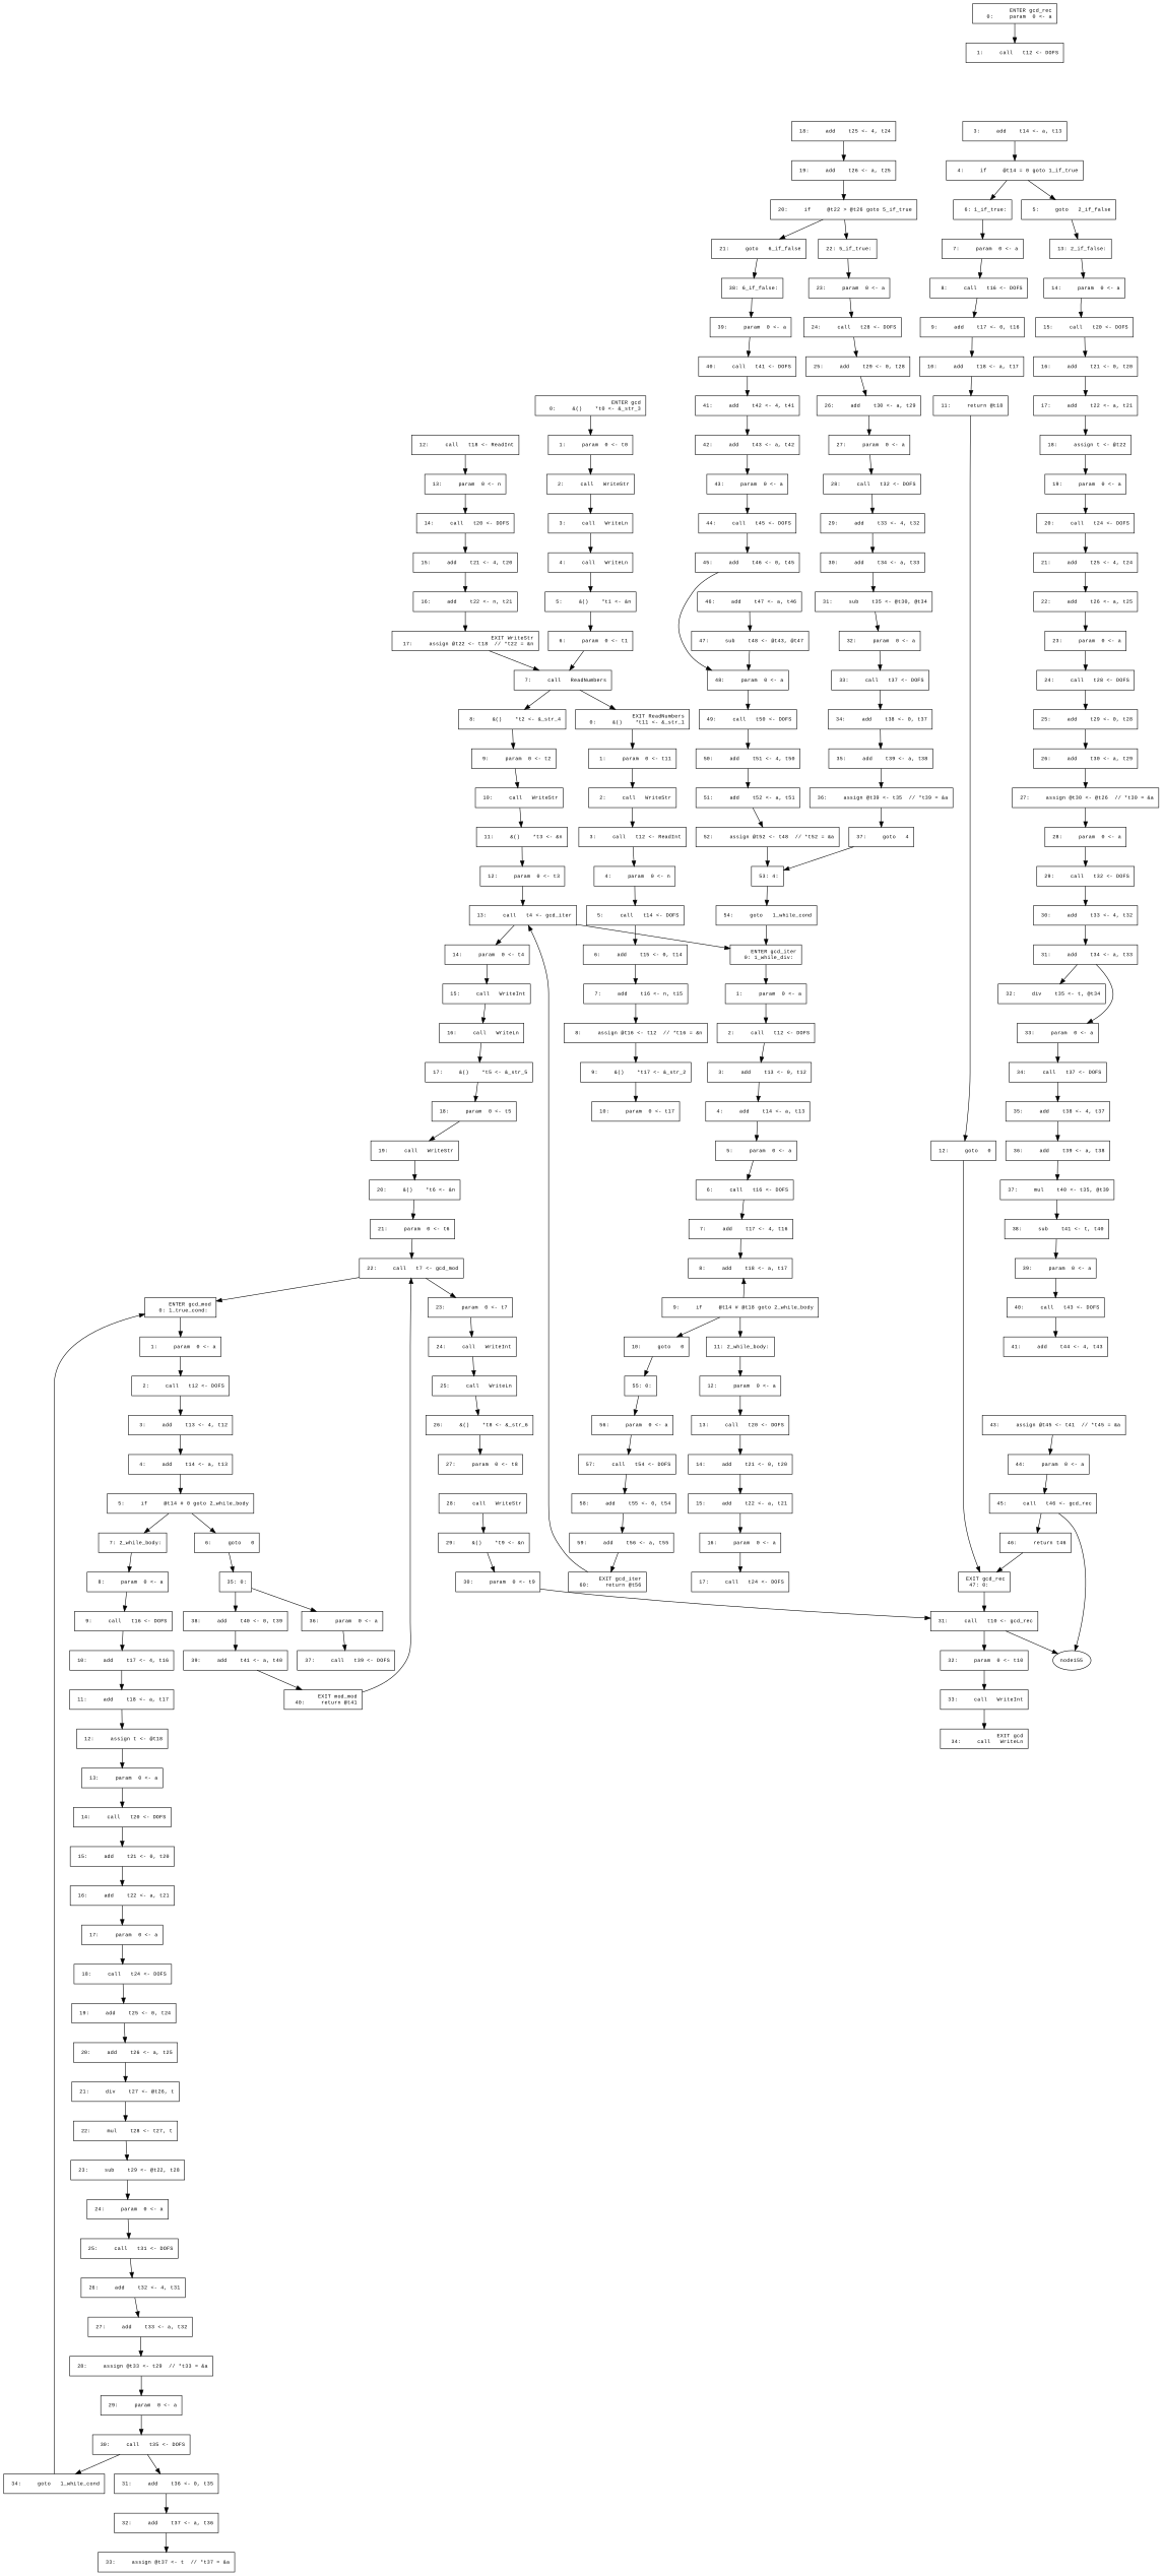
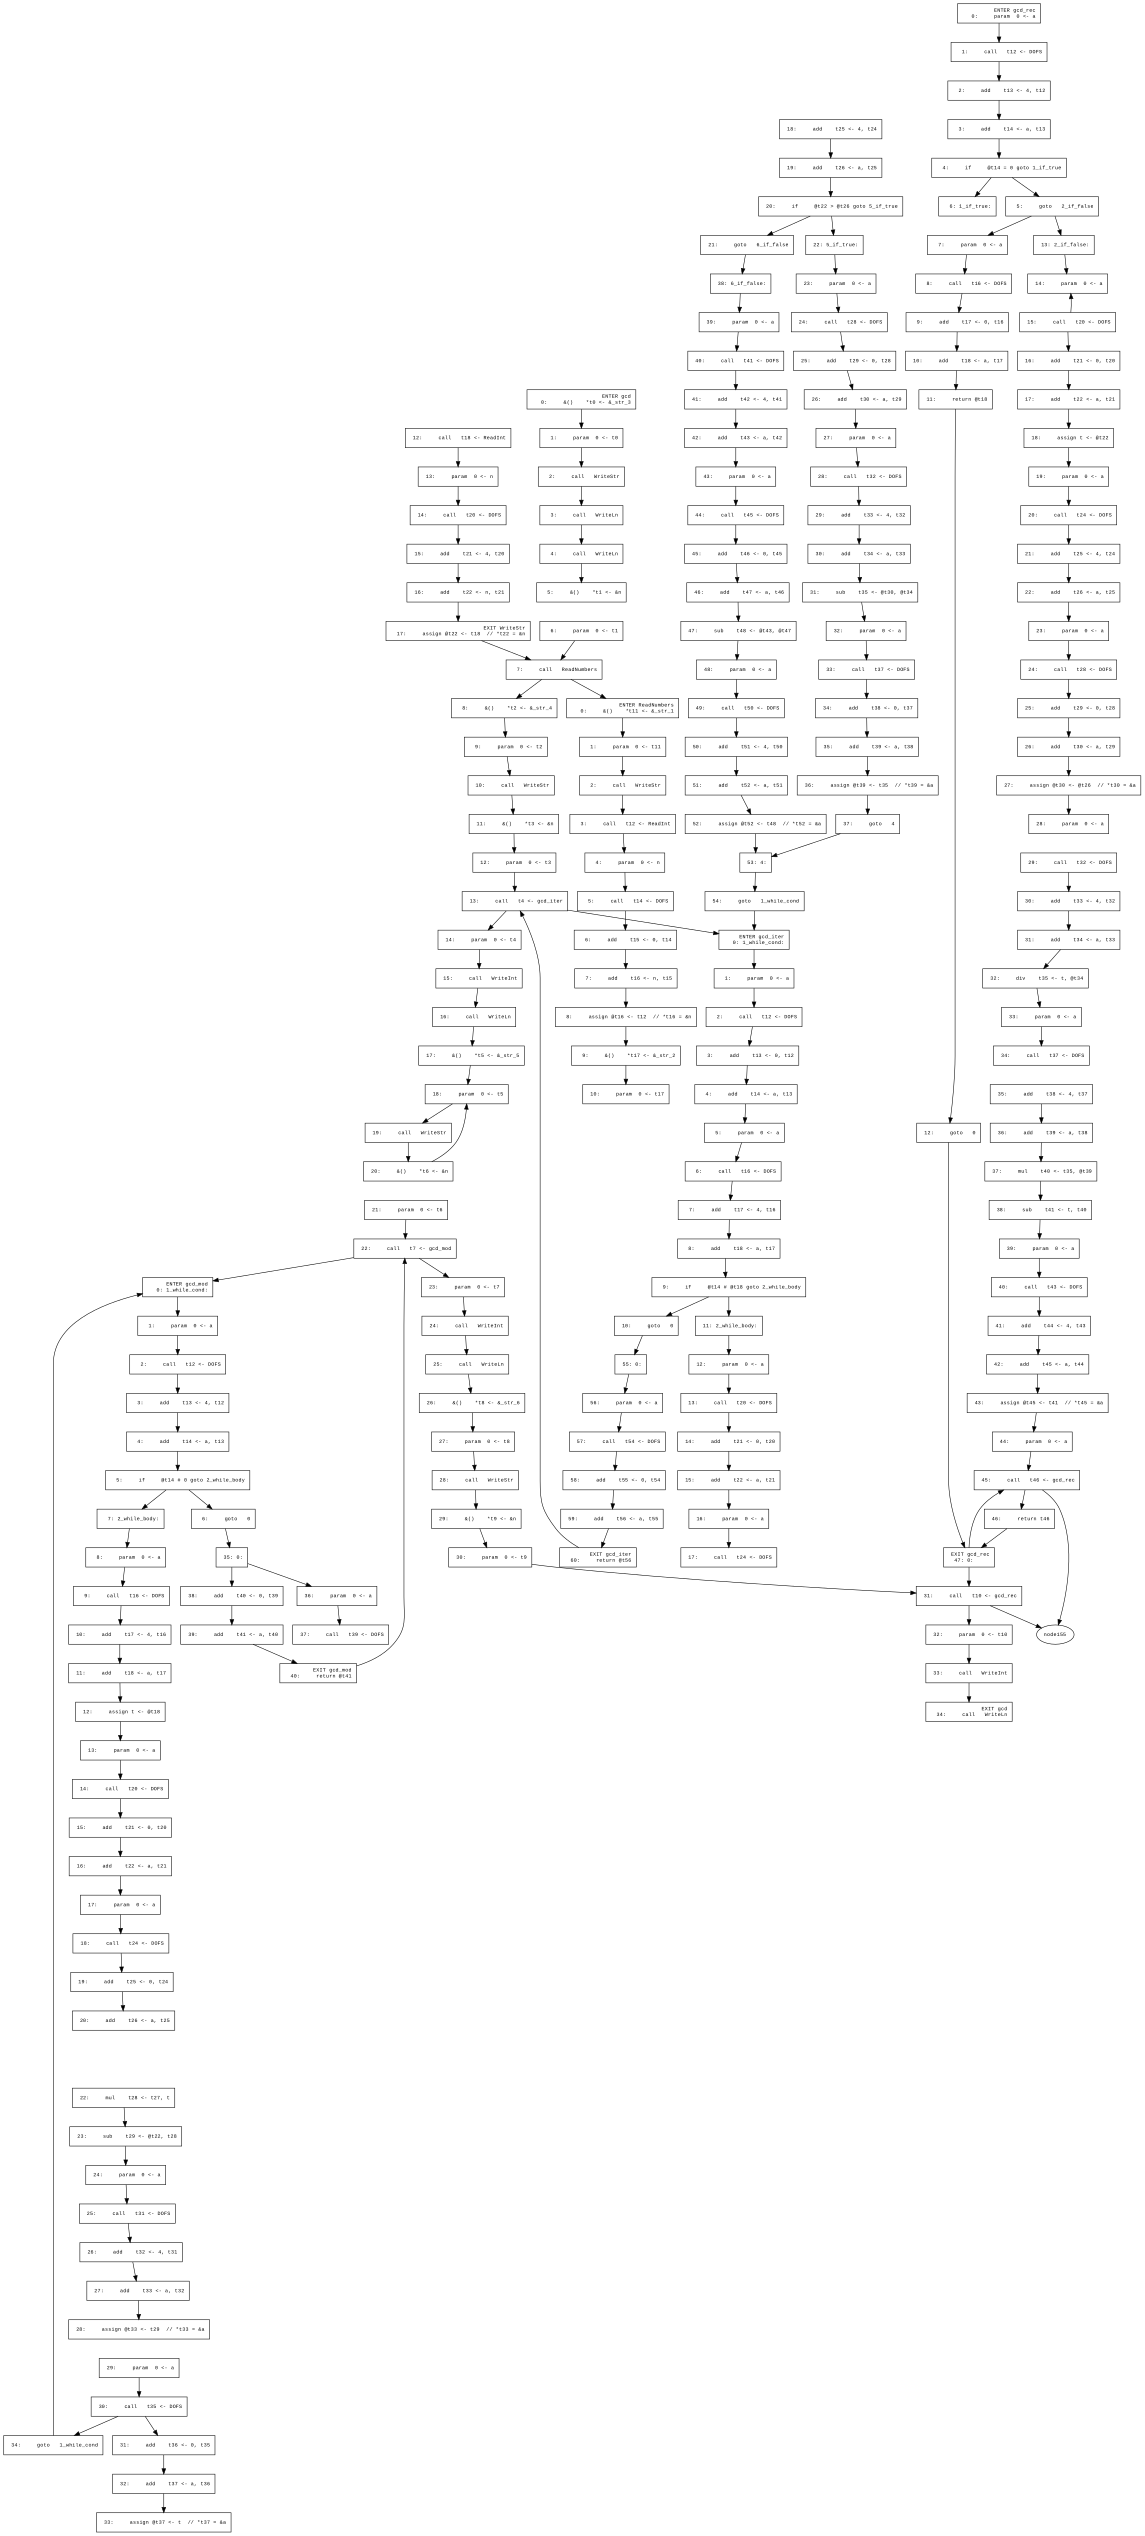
  digraph {
    fontname="Times New Roman"
    fontsize=10
    node [fontname="Courier New" fontsize=10 shape=box]
    edge [fontname="Times New Roman" fontsize=10]
    n1 [label=" ENTER gcd\r   0:     &()    *t0 <- &_str_3\l"]
    n2 [label="  1:     param  0 <- t0\l"]
    n3 [label="  2:     call   WriteStr\l"]
    n4 [label="  3:     call   WriteLn\l"]
    n5 [label="  4:     call   WriteLn\l"]
    n6 [label="  5:     &()    *t1 <- &n\l"]
    n7 [label="  6:     param  0 <- t1\l"]
    n8 [label="  7:     call   ReadNumbers\l"]
    n9 [label="  8:     &()    *t2 <- &_str_4\l"]
-   n10 [label=" EXIT ReadNumbers\r   0:     &()    *t11 <- &_str_1\l"]
+   n10 [label=" ENTER ReadNumbers\r   0:     &()    *t11 <- &_str_1\l"]
    n11 [label="  9:     param  0 <- t2\l"]
    n12 [label="  1:     param  0 <- t11\l"]
    n13 [label=" 10:     call   WriteStr\l"]
    n14 [label="  2:     call   WriteStr\l"]
    n15 [label=" 11:     &()    *t3 <- &n\l"]
    n16 [label=" 12:     param  0 <- t3\l"]
    n17 [label=" 13:     call   t4 <- gcd_iter\l"]
    n18 [label=" 14:     param  0 <- t4\l"]
-   n19 [label=" ENTER gcd_iter\r   0: 1_while_div:\l"]
+   n19 [label=" ENTER gcd_iter\r   0: 1_while_cond:\l"]
    n20 [label=" 15:     call   WriteInt\l"]
    n21 [label="  1:     param  0 <- a\l"]
    n22 [label=" 16:     call   WriteLn\l"]
    n23 [label="  2:     call   t12 <- DOFS\l"]
    n24 [label=" 17:     &()    *t5 <- &_str_5\l"]
    n25 [label=" 18:     param  0 <- t5\l"]
    n26 [label=" 19:     call   WriteStr\l"]
    n27 [label=" 20:     &()    *t6 <- &n\l"]
    n28 [label=" 21:     param  0 <- t6\l"]
    n29 [label=" 22:     call   t7 <- gcd_mod\l"]
    n30 [label=" 23:     param  0 <- t7\l"]
-   n31 [label=" ENTER gcd_mod\r   0: 1_true_cond:\l"]
+   n31 [label=" ENTER gcd_mod\r   0: 1_while_cond:\l"]
    n32 [label=" 24:     call   WriteInt\l"]
    n33 [label="  1:     param  0 <- a\l"]
    n34 [label=" 25:     call   WriteLn\l"]
    n35 [label="  2:     call   t12 <- DOFS\l"]
    n36 [label=" 26:     &()    *t8 <- &_str_6\l"]
    n37 [label=" 27:     param  0 <- t8\l"]
    n38 [label=" 28:     call   WriteStr\l"]
    n39 [label=" 29:     &()    *t9 <- &n\l"]
    n40 [label=" 30:     param  0 <- t9\l"]
    n41 [label=" 31:     call   t10 <- gcd_rec\l"]
    n42 [label=" 32:     param  0 <- t10\l"]
    node155 [shape=""]
    n44 [label=" 33:     call   WriteInt\l"]
    n45 [label=" EXIT gcd\r  34:     call   WriteLn\l"]
    n46 [label="  3:     add    t13 <- 0, t12\l"]
    n47 [label="  4:     add    t14 <- a, t13\l"]
    n48 [label="  5:     param  0 <- a\l"]
    n49 [label="  6:     call   t16 <- DOFS\l"]
    n50 [label="  7:     add    t17 <- 4, t16\l"]
    n51 [label="  8:     add    t18 <- a, t17\l"]
    n52 [label="  9:     if     @t14 # @t18 goto 2_while_body\l"]
    n53 [label=" 11: 2_while_body:\l"]
    n54 [label=" 10:     goto   0\l"]
    n55 [label=" 12:     param  0 <- a\l"]
    n56 [label=" 55: 0:\l"]
    n57 [label=" 13:     call   t20 <- DOFS\l"]
    n58 [label=" 56:     param  0 <- a\l"]
    n59 [label=" 57:     call   t54 <- DOFS\l"]
    n60 [label=" 14:     add    t21 <- 0, t20\l"]
    n61 [label=" 15:     add    t22 <- a, t21\l"]
    n62 [label=" 16:     param  0 <- a\l"]
    n63 [label=" 17:     call   t24 <- DOFS\l"]
    n64 [label=" 18:     add    t25 <- 4, t24\l"]
    n65 [label=" 19:     add    t26 <- a, t25\l"]
    n66 [label=" 20:     if     @t22 > @t26 goto 5_if_true\l"]
    n67 [label=" 22: 5_if_true:\l"]
    n68 [label=" 21:     goto   6_if_false\l"]
    n69 [label=" 23:     param  0 <- a\l"]
    n70 [label=" 38: 6_if_false:\l"]
    n71 [label=" 24:     call   t28 <- DOFS\l"]
    n72 [label=" 39:     param  0 <- a\l"]
    n73 [label=" 40:     call   t41 <- DOFS\l"]
    n74 [label=" 25:     add    t29 <- 0, t28\l"]
    n75 [label=" 26:     add    t30 <- a, t29\l"]
    n76 [label=" 27:     param  0 <- a\l"]
    n77 [label=" 28:     call   t32 <- DOFS\l"]
    n78 [label=" 29:     add    t33 <- 4, t32\l"]
    n79 [label=" 30:     add    t34 <- a, t33\l"]
    n80 [label=" 31:     sub    t35 <- @t30, @t34\l"]
    n81 [label=" 32:     param  0 <- a\l"]
    n82 [label=" 33:     call   t37 <- DOFS\l"]
    n83 [label=" 34:     add    t38 <- 0, t37\l"]
    n84 [label=" 35:     add    t39 <- a, t38\l"]
    n85 [label=" 36:     assign @t39 <- t35  // *t39 = &a\l"]
    n86 [label=" 37:     goto   4\l"]
    n87 [label=" 53: 4:\l"]
    n88 [label=" 54:     goto   1_while_cond\l"]
    n89 [label=" 41:     add    t42 <- 4, t41\l"]
    n90 [label=" 42:     add    t43 <- a, t42\l"]
    n91 [label=" 43:     param  0 <- a\l"]
    n92 [label=" 44:     call   t45 <- DOFS\l"]
    n93 [label=" 45:     add    t46 <- 0, t45\l"]
    n94 [label=" 46:     add    t47 <- a, t46\l"]
    n95 [label=" 47:     sub    t48 <- @t43, @t47\l"]
    n96 [label=" 48:     param  0 <- a\l"]
    n97 [label=" 49:     call   t50 <- DOFS\l"]
    n98 [label=" 50:     add    t51 <- 4, t50\l"]
    n99 [label=" 51:     add    t52 <- a, t51\l"]
    n100 [label=" 52:     assign @t52 <- t48  // *t52 = &a\l"]
    n101 [label=" 58:     add    t55 <- 0, t54\l"]
    n102 [label=" 59:     add    t56 <- a, t55\l"]
    n103 [label=" EXIT gcd_iter\r  60:     return @t56\l"]
    n104 [label="  3:     add    t13 <- 4, t12\l"]
    n105 [label="  4:     add    t14 <- a, t13\l"]
    n106 [label="  5:     if     @t14 # 0 goto 2_while_body\l"]
    n107 [label="  7: 2_while_body:\l"]
    n108 [label="  6:     goto   0\l"]
    n109 [label="  8:     param  0 <- a\l"]
    n110 [label=" 35: 0:\l"]
    n111 [label="  9:     call   t16 <- DOFS\l"]
    n112 [label=" 36:     param  0 <- a\l"]
    n113 [label=" 38:     add    t40 <- 0, t39\l"]
    n114 [label=" 37:     call   t39 <- DOFS\l"]
    n115 [label=" 10:     add    t17 <- 4, t16\l"]
    n116 [label=" 11:     add    t18 <- a, t17\l"]
    n117 [label=" 12:     assign t <- @t18\l"]
    n118 [label=" 13:     param  0 <- a\l"]
    n119 [label=" 14:     call   t20 <- DOFS\l"]
    n120 [label=" 15:     add    t21 <- 0, t20\l"]
    n121 [label=" 16:     add    t22 <- a, t21\l"]
    n122 [label=" 17:     param  0 <- a\l"]
    n123 [label=" 18:     call   t24 <- DOFS\l"]
    n124 [label=" 19:     add    t25 <- 0, t24\l"]
    n125 [label=" 20:     add    t26 <- a, t25\l"]
-   n126 [label=" 21:     div    t27 <- @t26, t\l"]
    n127 [label=" 22:     mul    t28 <- t27, t\l"]
    n128 [label=" 23:     sub    t29 <- @t22, t28\l"]
    n129 [label=" 24:     param  0 <- a\l"]
    n130 [label=" 25:     call   t31 <- DOFS\l"]
    n131 [label=" 26:     add    t32 <- 4, t31\l"]
    n132 [label=" 27:     add    t33 <- a, t32\l"]
    n133 [label=" 28:     assign @t33 <- t29  // *t33 = &a\l"]
    n134 [label=" 29:     param  0 <- a\l"]
    n135 [label=" 30:     call   t35 <- DOFS\l"]
    n136 [label=" 31:     add    t36 <- 0, t35\l"]
    n137 [label=" 34:     goto   1_while_cond\l"]
    n138 [label=" 32:     add    t37 <- a, t36\l"]
    n139 [label=" 33:     assign @t37 <- t  // *t37 = &a\l"]
    n140 [label=" 39:     add    t41 <- a, t40\l"]
-   n141 [label=" EXIT mod_mod\r  40:     return @t41\l"]
+   n141 [label=" EXIT gcd_mod\r  40:     return @t41\l"]
    n142 [label=" ENTER gcd_rec\r   0:     param  0 <- a\l"]
    n143 [label="  1:     call   t12 <- DOFS\l"]
+   n144 [label="  2:     add    t13 <- 4, t12\l"]
    n145 [label="  3:     add    t14 <- a, t13\l"]
    n146 [label="  4:     if     @t14 = 0 goto 1_if_true\l"]
    n147 [label="  6: 1_if_true:\l"]
    n148 [label="  5:     goto   2_if_false\l"]
    n149 [label="  7:     param  0 <- a\l"]
    n150 [label=" 13: 2_if_false:\l"]
    n151 [label="  8:     call   t16 <- DOFS\l"]
    n152 [label=" 14:     param  0 <- a\l"]
    n153 [label=" 15:     call   t20 <- DOFS\l"]
    n154 [label="  9:     add    t17 <- 0, t16\l"]
    n155 [label=" 10:     add    t18 <- a, t17\l"]
    n156 [label=" 11:     return @t18\l"]
    n157 [label=" 12:     goto   0\l"]
    n158 [label=" EXIT gcd_rec\r  47: 0:\l"]
    n159 [label=" 45:     call   t46 <- gcd_rec\l"]
    n160 [label=" 46:     return t46\l"]
    n161 [label=" 16:     add    t21 <- 0, t20\l"]
    n162 [label=" 17:     add    t22 <- a, t21\l"]
    n163 [label=" 18:     assign t <- @t22\l"]
    n164 [label=" 19:     param  0 <- a\l"]
    n165 [label=" 20:     call   t24 <- DOFS\l"]
    n166 [label=" 21:     add    t25 <- 4, t24\l"]
    n167 [label=" 22:     add    t26 <- a, t25\l"]
    n168 [label=" 23:     param  0 <- a\l"]
    n169 [label=" 24:     call   t28 <- DOFS\l"]
    n170 [label=" 25:     add    t29 <- 0, t28\l"]
    n171 [label=" 26:     add    t30 <- a, t29\l"]
    n172 [label=" 27:     assign @t30 <- @t26  // *t30 = &a\l"]
    n173 [label=" 28:     param  0 <- a\l"]
    n174 [label=" 29:     call   t32 <- DOFS\l"]
    n175 [label=" 30:     add    t33 <- 4, t32\l"]
    n176 [label=" 31:     add    t34 <- a, t33\l"]
    n177 [label=" 32:     div    t35 <- t, @t34\l"]
    n178 [label=" 33:     param  0 <- a\l"]
    n179 [label=" 34:     call   t37 <- DOFS\l"]
    n180 [label=" 35:     add    t38 <- 4, t37\l"]
    n181 [label=" 36:     add    t39 <- a, t38\l"]
    n182 [label=" 37:     mul    t40 <- t35, @t39\l"]
    n183 [label=" 38:     sub    t41 <- t, t40\l"]
    n184 [label=" 39:     param  0 <- a\l"]
    n185 [label=" 40:     call   t43 <- DOFS\l"]
    n186 [label=" 41:     add    t44 <- 4, t43\l"]
+   n187 [label=" 42:     add    t45 <- a, t44\l"]
    n188 [label=" 43:     assign @t45 <- t41  // *t45 = &a\l"]
    n189 [label=" 44:     param  0 <- a\l"]
    n190 [label="  3:     call   t12 <- ReadInt\l"]
    n191 [label="  4:     param  0 <- n\l"]
    n192 [label="  5:     call   t14 <- DOFS\l"]
    n193 [label="  6:     add    t15 <- 0, t14\l"]
    n194 [label="  7:     add    t16 <- n, t15\l"]
    n195 [label="  8:     assign @t16 <- t12  // *t16 = &n\l"]
    n196 [label="  9:     &()    *t17 <- &_str_2\l"]
    n197 [label=" 10:     param  0 <- t17\l"]
    n198 [label=" 12:     call   t18 <- ReadInt\l"]
    n199 [label=" 13:     param  0 <- n\l"]
    n200 [label=" 14:     call   t20 <- DOFS\l"]
    n201 [label=" 15:     add    t21 <- 4, t20\l"]
    n202 [label=" 16:     add    t22 <- n, t21\l"]
    n203 [label=" EXIT WriteStr\r  17:     assign @t22 <- t18  // *t22 = &n\l"]
    n1 -> n2
    n2 -> n3
    n3 -> n4
    n4 -> n5
    n5 -> n6
-   n6 -> n7
    n7 -> n8
    n8 -> n9
    n8 -> n10
    n9 -> n11
    n10 -> n12
    n11 -> n13
    n12 -> n14
    n13 -> n15
    n14 -> n190
    n15 -> n16
    n16 -> n17
    n17 -> n18
    n17 -> n19
    n18 -> n20
    n19 -> n21
    n20 -> n22
    n21 -> n23
    n22 -> n24
    n23 -> n46
    n24 -> n25
    n25 -> n26
    n26 -> n27
-   n27 -> n28
+   n27 -> n25
    n28 -> n29
    n29 -> n30
    n29 -> n31
    n30 -> n32
    n31 -> n33
    n32 -> n34
    n33 -> n35
    n34 -> n36
    n35 -> n104
    n36 -> n37
+   n37 -> n38
    n38 -> n39
    n39 -> n40
    n40 -> n41
    n41 -> n42
    n41 -> node155
    n42 -> n44
    n44 -> n45
    n46 -> n47
    n47 -> n48
    n48 -> n49
    n49 -> n50
    n50 -> n51
-   n52 -> n51
+   n51 -> n52
    n52 -> n53
    n52 -> n54
    n53 -> n55
    n54 -> n56
    n55 -> n57
    n56 -> n58
    n57 -> n60
    n58 -> n59
    n59 -> n101
    n60 -> n61
    n61 -> n62
    n62 -> n63
    n64 -> n65
    n65 -> n66
    n66 -> n67
    n66 -> n68
    n67 -> n69
    n68 -> n70
    n69 -> n71
    n70 -> n72
    n71 -> n74
    n72 -> n73
    n73 -> n89
    n74 -> n75
    n75 -> n76
    n76 -> n77
    n77 -> n78
    n78 -> n79
    n79 -> n80
    n80 -> n81
    n81 -> n82
    n82 -> n83
    n83 -> n84
    n84 -> n85
    n85 -> n86
    n86 -> n87
    n87 -> n88
    n88 -> n19
    n89 -> n90
    n90 -> n91
    n91 -> n92
    n92 -> n93
-   n93 -> n96
+   n93 -> n94
    n94 -> n95
    n95 -> n96
    n96 -> n97
    n97 -> n98
    n98 -> n99
    n99 -> n100
    n100 -> n87
    n101 -> n102
    n102 -> n103
    n103 -> n17
    n104 -> n105
    n105 -> n106
    n106 -> n107
    n106 -> n108
    n107 -> n109
    n108 -> n110
    n109 -> n111
    n110 -> n112
    n110 -> n113
    n111 -> n115
    n112 -> n114
    n113 -> n140
    n115 -> n116
    n116 -> n117
    n117 -> n118
    n118 -> n119
    n119 -> n120
    n120 -> n121
    n121 -> n122
    n122 -> n123
    n123 -> n124
    n124 -> n125
-   n125 -> n126
-   n126 -> n127
    n127 -> n128
    n128 -> n129
    n129 -> n130
    n130 -> n131
    n131 -> n132
    n132 -> n133
-   n133 -> n134
    n134 -> n135
    n135 -> n136
    n135 -> n137
    n136 -> n138
    n137 -> n31
    n138 -> n139
    n140 -> n141
    n141 -> n29
    n142 -> n143
+   n143 -> n144
+   n144 -> n145
    n145 -> n146
    n146 -> n147
    n146 -> n148
-   n147 -> n149
+   n148 -> n149
    n148 -> n150
    n149 -> n151
    n150 -> n152
    n151 -> n154
-   n152 -> n153
+   n153 -> n152
    n153 -> n161
    n154 -> n155
    n155 -> n156
    n156 -> n157
    n157 -> n158
    n158 -> n41
+   n158 -> n159
    n159 -> node155
    n159 -> n160
    n160 -> n158
    n161 -> n162
    n162 -> n163
    n163 -> n164
    n164 -> n165
    n165 -> n166
    n166 -> n167
    n167 -> n168
    n168 -> n169
    n169 -> n170
    n170 -> n171
    n171 -> n172
    n172 -> n173
-   n173 -> n174
    n174 -> n175
    n175 -> n176
    n176 -> n177
-   n176 -> n178
+   n177 -> n178
    n178 -> n179
-   n179 -> n180
    n180 -> n181
    n181 -> n182
    n182 -> n183
    n183 -> n184
    n184 -> n185
    n185 -> n186
+   n186 -> n187
+   n187 -> n188
    n188 -> n189
    n189 -> n159
    n190 -> n191
    n191 -> n192
    n192 -> n193
    n193 -> n194
    n194 -> n195
    n195 -> n196
    n196 -> n197
    n198 -> n199
    n199 -> n200
    n200 -> n201
    n201 -> n202
    n202 -> n203
    n203 -> n8
  }
